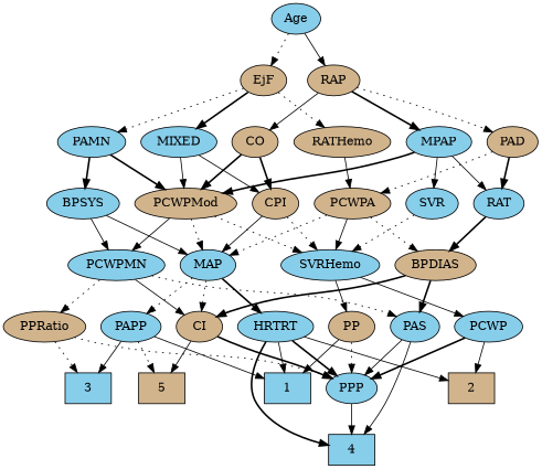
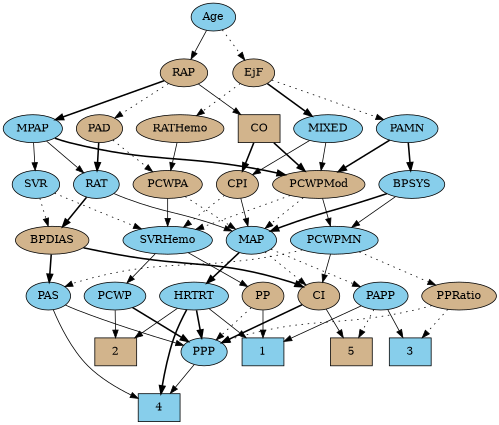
  strict digraph {
    node [fillcolor=skyblue style=filled]
    edge [style=solid]
    1 [height=0.5 shape=box width=0.75]
    2 [fillcolor=tan height=0.5 shape=box width=0.75]
    3 [height=0.5 shape=box width=0.75]
    4 [height=0.5 shape=box width=0.75]
    5 [fillcolor=tan height=0.5 shape=box width=0.75]
    Age [height=0.5 width=0.75]
    EjF [fillcolor=tan height=0.5 width=0.75]
    RAP [fillcolor=tan height=0.5 width=0.77632]
    MIXED [height=0.5 width=1.1193]
    PAMN [height=0.5 width=1.011]
    RATHemo [fillcolor=tan height=0.5 width=1.3721]
    MPAP [height=0.5 width=0.97491]
    PAD [fillcolor=tan height=0.5 width=0.79437]
-   CO [fillcolor=tan height=0.5 width=0.75]
+   CO [fillcolor=tan height=0.5 width=0.75 shape=box]
    CPI [fillcolor=tan height=0.5 width=0.75]
    PCWPMod [fillcolor=tan height=0.5 width=1.4443]
    BPSYS [height=0.5 width=1.0471]
    PCWPA [fillcolor=tan height=0.5 width=1.1555]
    RAT [height=0.5 width=0.75827]
    SVR [height=0.5 width=0.77632]
    MAP [height=0.5 width=0.84854]
    SVRHemo [height=0.5 width=1.3902]
    PCWPMN [height=0.5 width=1.3902]
    BPDIAS [fillcolor=tan height=0.5 width=1.1735]
    CI [fillcolor=tan height=0.5 width=0.75]
    PAPP [height=0.5 width=0.88464]
    HRTRT [height=0.5 width=1.1013]
    PP [fillcolor=tan height=0.5 width=0.75]
    PCWP [height=0.5 width=0.97491]
    PAS [height=0.5 width=0.75]
    PPRatio [fillcolor=tan height=0.5 width=1.1013]
    PPP [height=0.5 width=0.75]
    Age -> EjF [style=dotted]
    Age -> RAP
    EjF -> MIXED [style=bold]
    EjF -> PAMN [style=dotted]
    EjF -> RATHemo [style=dotted]
    RAP -> MPAP [style=bold]
    RAP -> PAD [style=dotted]
    RAP -> CO
    MIXED -> CPI
    MIXED -> PCWPMod
    PAMN -> PCWPMod [style=bold]
    PAMN -> BPSYS [style=bold]
    RATHemo -> PCWPA
    MPAP -> PCWPMod [style=bold]
    MPAP -> RAT
    MPAP -> SVR
    PAD -> PCWPA [style=dotted]
    PAD -> RAT [style=bold]
    CO -> CPI [style=bold]
    CO -> PCWPMod [style=bold]
    CPI -> MAP
    CPI -> SVRHemo [style=dotted]
    PCWPMod -> MAP [style=dotted]
    PCWPMod -> SVRHemo [style=dotted]
    PCWPMod -> PCWPMN
-   BPSYS -> MAP
+   BPSYS -> MAP [style=bold]
    BPSYS -> PCWPMN
    PCWPA -> MAP [style=dotted]
    PCWPA -> SVRHemo
+   RAT -> MAP
    RAT -> BPDIAS [style=bold]
    SVR -> SVRHemo [style=dotted]
-   PCWPA -> BPDIAS [style=dotted]
+   SVR -> BPDIAS [style=dotted]
    MAP -> CI [style=dotted]
    MAP -> PAPP [style=dotted]
    MAP -> HRTRT [style=bold]
    SVRHemo -> PP
    SVRHemo -> PCWP
    PCWPMN -> CI
    PCWPMN -> PAS [style=dotted]
    PCWPMN -> PPRatio [style=dotted]
    BPDIAS -> CI [style=bold]
    BPDIAS -> PAS [style=bold]
    CI -> 5
    CI -> PPP [style=bold]
    PAPP -> 1
    PAPP -> 3
    PAPP -> 5 [style=dotted]
    HRTRT -> 1
    HRTRT -> 2
    HRTRT -> 4 [style=bold]
    HRTRT -> PPP [style=bold]
    PP -> 1
    PP -> PPP [style=dotted]
    PCWP -> 2
    PCWP -> PPP [style=bold]
    PAS -> 4
    PAS -> PPP
    PPRatio -> 3 [style=dotted]
    PPRatio -> PPP [style=dotted]
    PPP -> 4
  }
